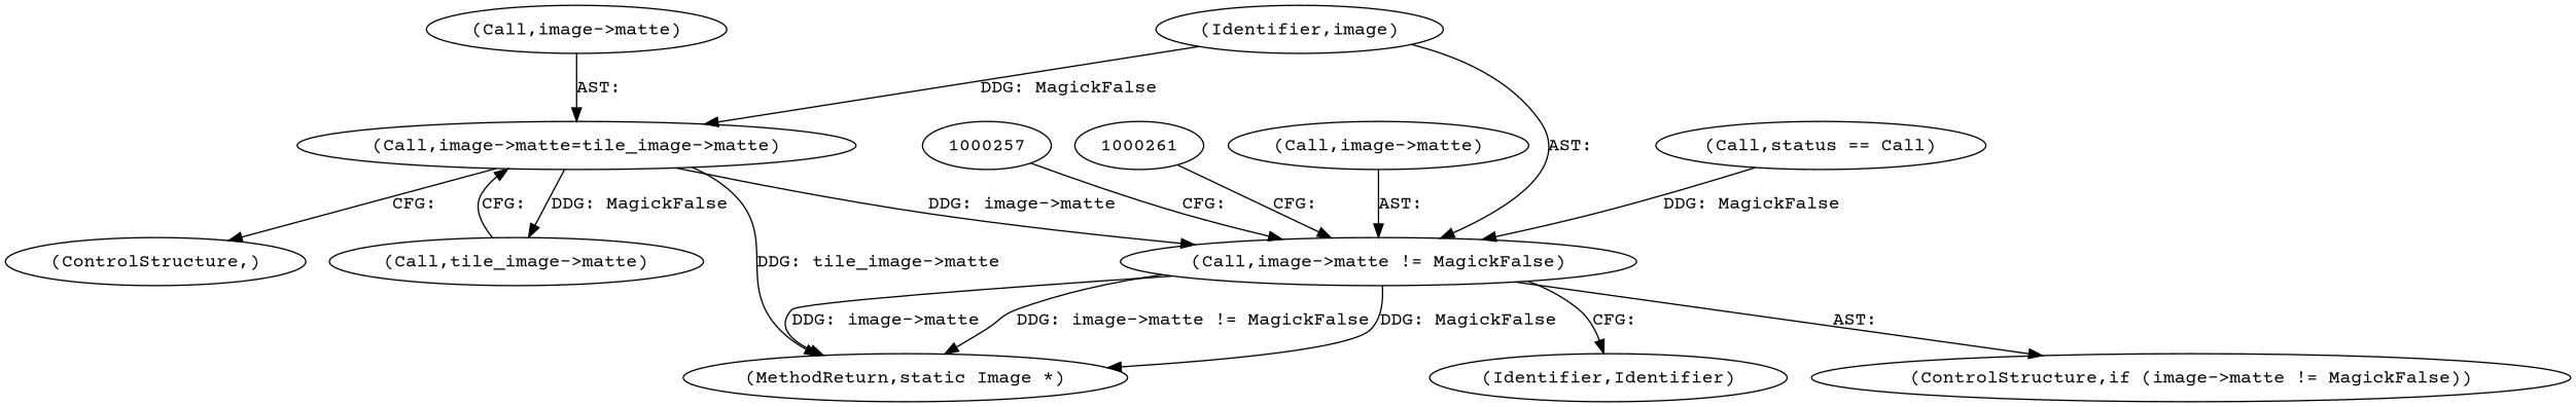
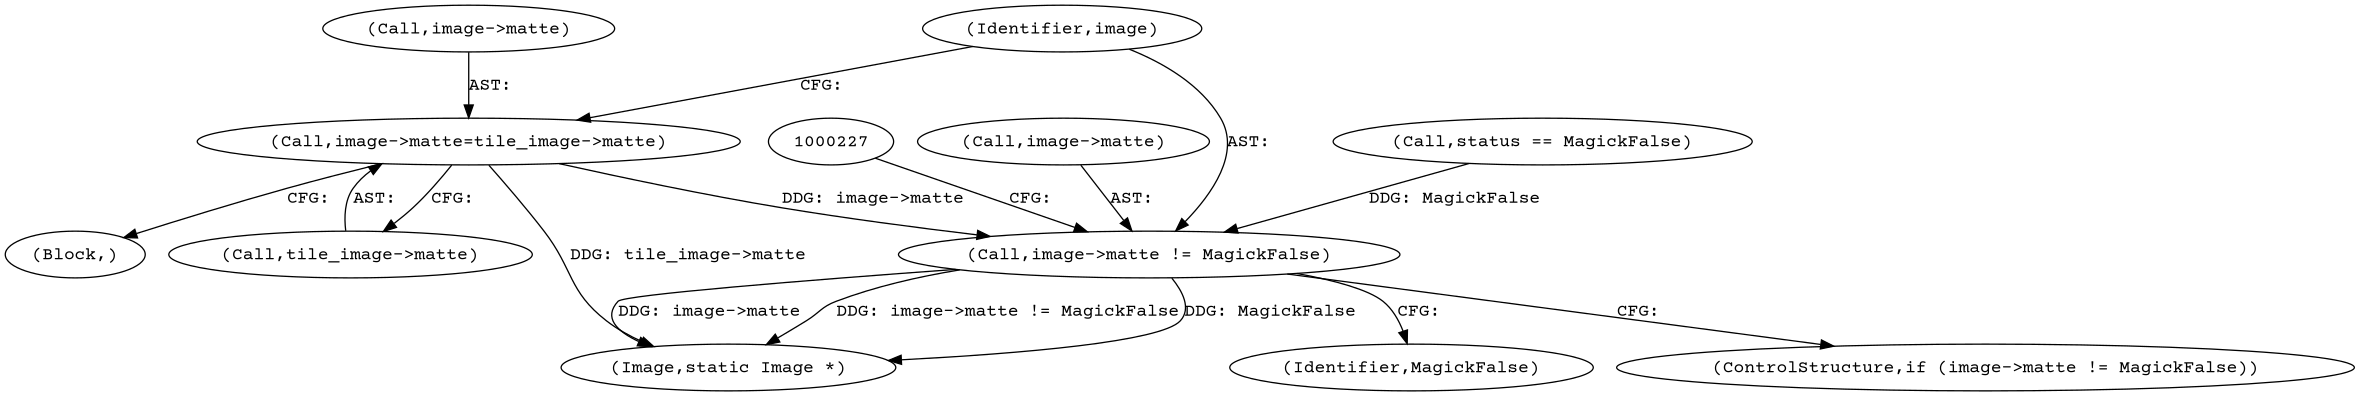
  digraph {
    fontname="Courier Prime"
    node [fontname="Courier Prime"]
    edge [fontname="Courier Prime"]
    n1 [label="(Call,image->matte=tile_image->matte)"]
    n2 [label="(Call,image->matte != MagickFalse)"]
-   n3 [label="(ControlStructure,)"]
-   n4 [label="(MethodReturn,static Image *)"]
+   n3 [label="(Block,)"]
+   n4 [label="(Image,static Image *)"]
    n5 [label="(Call,tile_image->matte)"]
-   n6 [label="(Identifier,Identifier)"]
+   n6 [label="(Identifier,MagickFalse)"]
    n7 [label="(ControlStructure,if (image->matte != MagickFalse))"]
    n8 [label="(Call,image->matte)"]
    n9 [label="(Identifier,image)"]
    n10 [label="(Call,image->matte)"]
-   n11 [label="(Call,status == Call)"]
-   1000257
-   1000261
+   n11 [label="(Call,status == MagickFalse)"]
+   1000257 [label=1000227]
    n1 -> n2 [label="DDG: image->matte"]
    n1 -> n3 [label="CFG: "]
    n1 -> n4 [label="DDG: tile_image->matte"]
-   n1 -> n5 [label="DDG: MagickFalse"]
+   n1 -> n5 [label="CFG: "]
    n2 -> n4 [label="DDG: image->matte != MagickFalse"]
    n2 -> n4 [label="DDG: MagickFalse"]
    n2 -> n4 [label="DDG: image->matte"]
    n2 -> n6 [label="CFG: "]
-   n2 -> n7 [label="AST: "]
-   n5 -> n1 [label="CFG: "]
+   n2 -> n7 [label="CFG: "]
+   n5 -> n1 [label="AST: "]
    n8 -> n2 [label="AST: "]
-   n9 -> n1 [label="DDG: MagickFalse"]
+   n9 -> n1 [label="CFG: "]
    n9 -> n2 [label="AST: "]
    n10 -> n1 [label="AST: "]
    n11 -> n2 [label="DDG: MagickFalse"]
    1000257 -> n2 [label="CFG: "]
-   1000261 -> n2 [label="CFG: "]
  }
